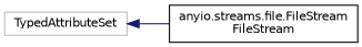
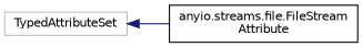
  digraph {
    rankdir=LR
    node [fillcolor=white fontname=Helvetica fontsize=10 shape=record style=filled]
    n1 [color=grey75 height=0.2 label=TypedAttributeSet width=0.4]
-   n2 [color=black height=0.2 label="anyio.streams.file.FileStream\lFileStream" width=0.4]
+   n2 [color=black height=0.2 label="anyio.streams.file.FileStream\lAttribute" width=0.4]
    n1 -> n2 [color=midnightblue dir=back fontname=Helvetica fontsize=10 labelfontname=Helvetica labelfontsize=10 style=solid]
  }
